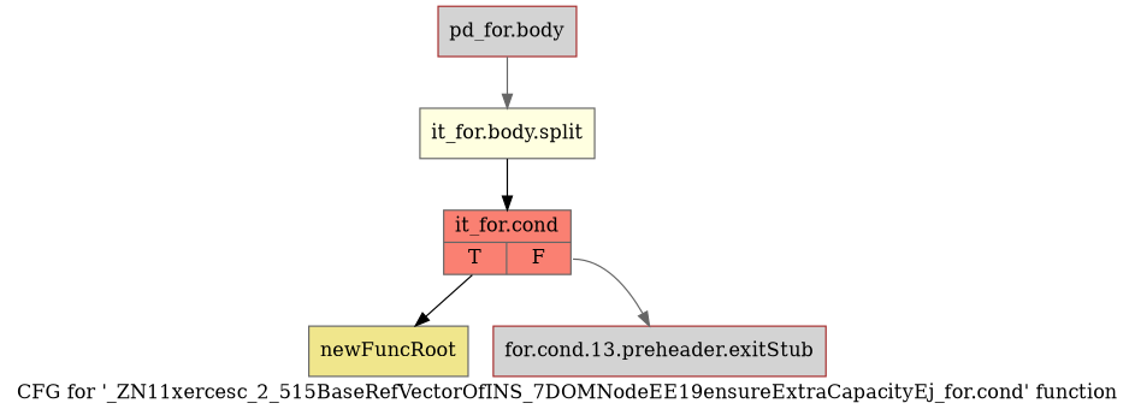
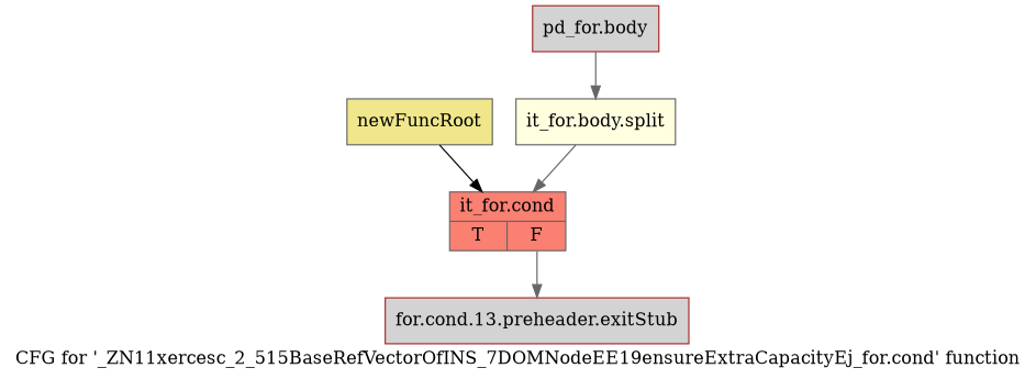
  digraph {
    label="CFG for '_ZN11xercesc_2_515BaseRefVectorOfINS_7DOMNodeEE19ensureExtraCapacityEj_for.cond' function"
    node [color=gray40 fillcolor=lightgrey shape=record style=filled]
    edge [color=black]
    n1 [fillcolor=khaki label="{newFuncRoot}"]
    n2 [fillcolor=salmon label="{it_for.cond|{<s0>T|<s1>F}}"]
    n3 [color=brown label="{for.cond.13.preheader.exitStub}"]
    n4 [color=brown label="{pd_for.body}"]
    n5 [fillcolor=lightyellow label="{it_for.body.split}"]
-   n2 -> n1
+   n1 -> n2
    n2 -> n3 [color=gray40 tailport=s1]
    n4 -> n5 [color=gray40]
-   n5 -> n2
+   n5 -> n2 [color=gray40]
  }
